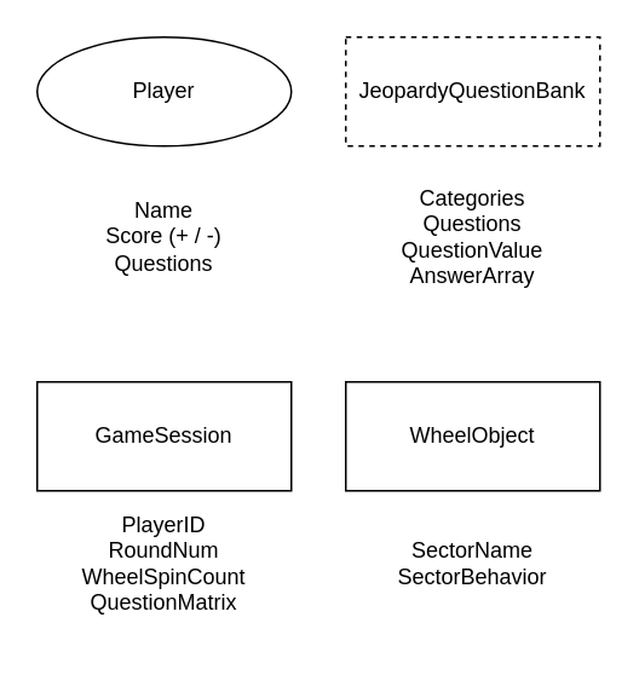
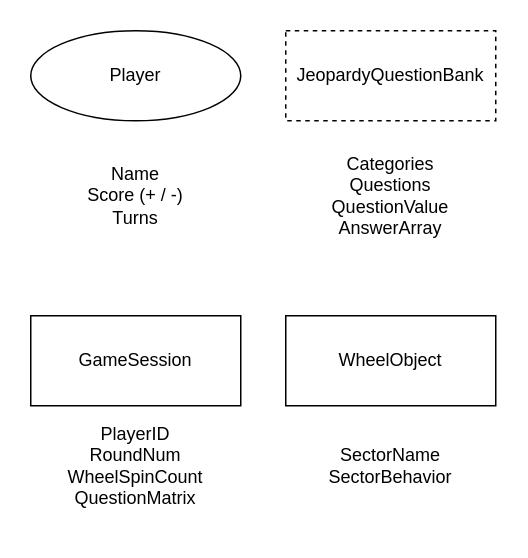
  <mxCell id="0" />
  <mxCell id="1" parent="0" />
  <mxCell id="2" value="Player" style="ellipse;whiteSpace=wrap;html=1;" parent="1" vertex="1"><mxGeometry x="20" y="20" width="140" height="60" as="geometry" /></mxCell>
- <mxCell id="3" value="Name&lt;br&gt;Score (+ / -)&lt;br&gt;Questions" style="text;html=1;strokeColor=none;fillColor=none;align=center;verticalAlign=middle;whiteSpace=wrap;rounded=0;" parent="1" vertex="1"><mxGeometry x="20" y="90" width="140" height="80" as="geometry" /></mxCell>
+ <mxCell id="3" value="Name&lt;br&gt;Score (+ / -)&lt;br&gt;Turns" style="text;html=1;strokeColor=none;fillColor=none;align=center;verticalAlign=middle;whiteSpace=wrap;rounded=0;" parent="1" vertex="1"><mxGeometry x="20" y="90" width="140" height="80" as="geometry" /></mxCell>
  <mxCell id="4" value="JeopardyQuestionBank" style="rounded=0;whiteSpace=wrap;html=1;dashed=1;" parent="1" vertex="1"><mxGeometry x="190" y="20" width="140" height="60" as="geometry" /></mxCell>
  <mxCell id="5" value="Categories&lt;br&gt;Questions&lt;br&gt;QuestionValue&lt;br&gt;AnswerArray" style="text;html=1;strokeColor=none;fillColor=none;align=center;verticalAlign=middle;whiteSpace=wrap;rounded=0;" parent="1" vertex="1"><mxGeometry x="190" y="90" width="140" height="80" as="geometry" /></mxCell>
  <mxCell id="6" value="GameSession" style="rounded=0;whiteSpace=wrap;html=1;" parent="1" vertex="1"><mxGeometry x="20" y="210" width="140" height="60" as="geometry" /></mxCell>
  <mxCell id="7" value="PlayerID&lt;br&gt;RoundNum&lt;br&gt;WheelSpinCount&lt;br&gt;QuestionMatrix" style="text;html=1;strokeColor=none;fillColor=none;align=center;verticalAlign=middle;whiteSpace=wrap;rounded=0;" parent="1" vertex="1"><mxGeometry x="20" y="270" width="140" height="80" as="geometry" /></mxCell>
  <mxCell id="8" value="WheelObject" style="rounded=0;whiteSpace=wrap;html=1;" parent="1" vertex="1"><mxGeometry x="190" y="210" width="140" height="60" as="geometry" /></mxCell>
  <mxCell id="9" value="SectorName&lt;br&gt;SectorBehavior" style="text;html=1;strokeColor=none;fillColor=none;align=center;verticalAlign=middle;whiteSpace=wrap;rounded=0;" parent="1" vertex="1"><mxGeometry x="190" y="270" width="140" height="80" as="geometry" /></mxCell>
